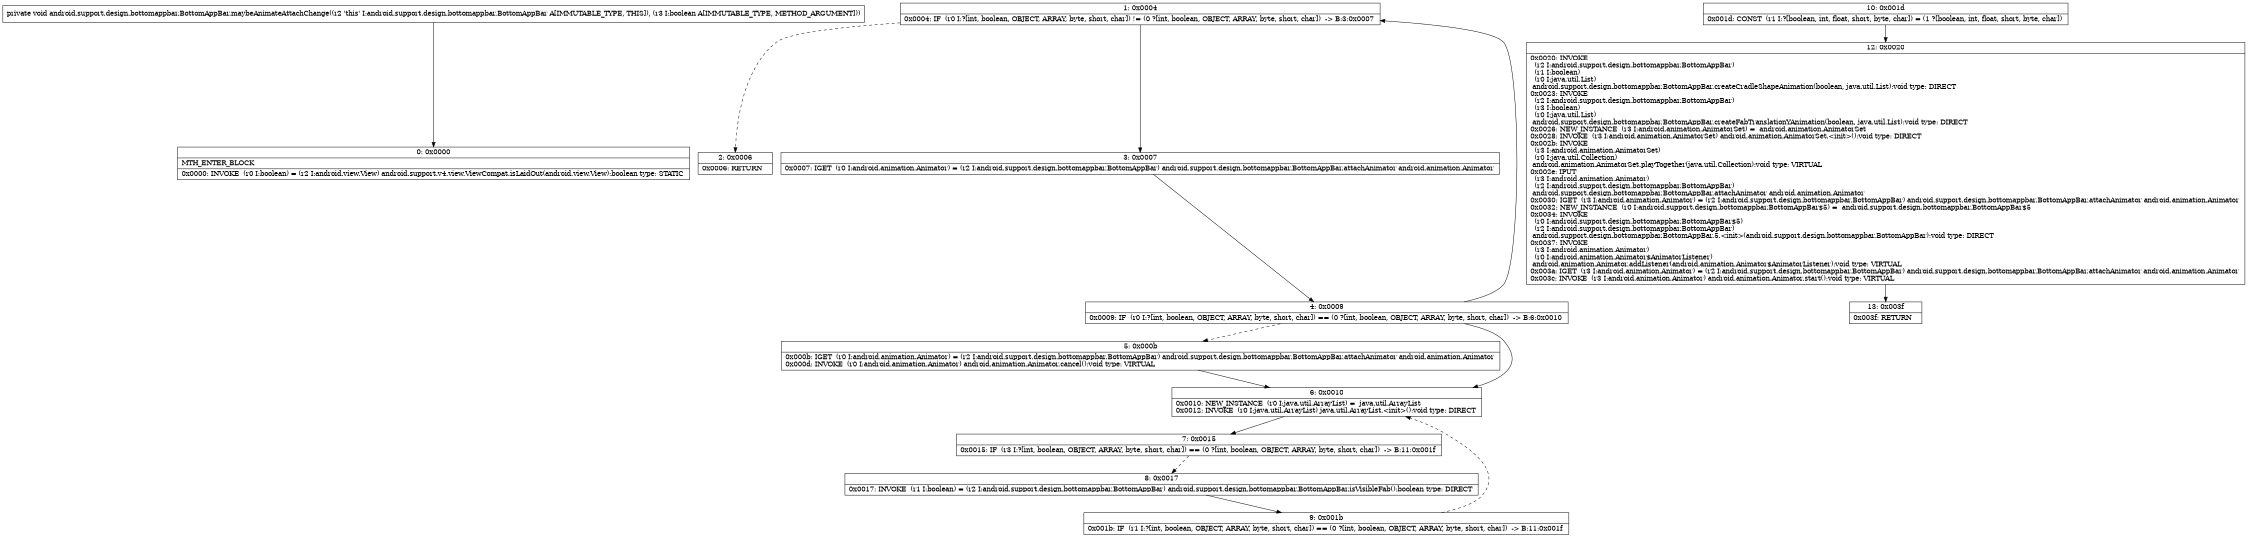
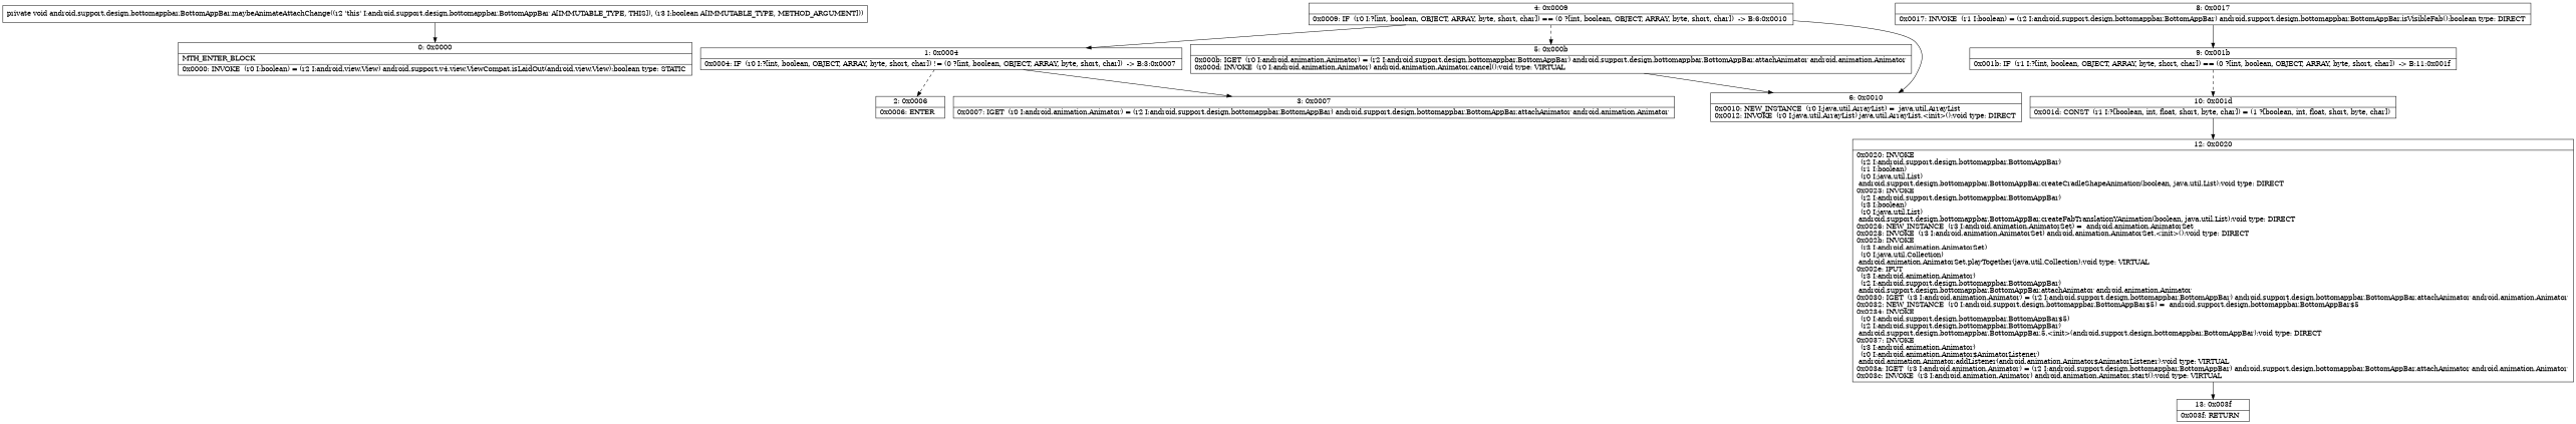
  digraph {
    node [shape=record]
    n1 [label="{0\:\ 0x0000|MTH_ENTER_BLOCK\l|0x0000: INVOKE  (r0 I:boolean) = (r2 I:android.view.View) android.support.v4.view.ViewCompat.isLaidOut(android.view.View):boolean type: STATIC \l}"]
    n2 [label="{1\:\ 0x0004|0x0004: IF  (r0 I:?[int, boolean, OBJECT, ARRAY, byte, short, char]) != (0 ?[int, boolean, OBJECT, ARRAY, byte, short, char])  \-\> B:3:0x0007 \l}"]
-   n3 [label="{2\:\ 0x0006|0x0006: RETURN   \l}"]
+   n3 [label="{2\:\ 0x0006|0x0006: ENTER   \l}"]
    n4 [label="{3\:\ 0x0007|0x0007: IGET  (r0 I:android.animation.Animator) = (r2 I:android.support.design.bottomappbar.BottomAppBar) android.support.design.bottomappbar.BottomAppBar.attachAnimator android.animation.Animator \l}"]
    n5 [label="{4\:\ 0x0009|0x0009: IF  (r0 I:?[int, boolean, OBJECT, ARRAY, byte, short, char]) == (0 ?[int, boolean, OBJECT, ARRAY, byte, short, char])  \-\> B:6:0x0010 \l}"]
    n6 [label="{5\:\ 0x000b|0x000b: IGET  (r0 I:android.animation.Animator) = (r2 I:android.support.design.bottomappbar.BottomAppBar) android.support.design.bottomappbar.BottomAppBar.attachAnimator android.animation.Animator \l0x000d: INVOKE  (r0 I:android.animation.Animator) android.animation.Animator.cancel():void type: VIRTUAL \l}"]
    n7 [label="{6\:\ 0x0010|0x0010: NEW_INSTANCE  (r0 I:java.util.ArrayList) =  java.util.ArrayList \l0x0012: INVOKE  (r0 I:java.util.ArrayList) java.util.ArrayList.\<init\>():void type: DIRECT \l}"]
-   n8 [label="{7\:\ 0x0015|0x0015: IF  (r3 I:?[int, boolean, OBJECT, ARRAY, byte, short, char]) == (0 ?[int, boolean, OBJECT, ARRAY, byte, short, char])  \-\> B:11:0x001f \l}"]
    n9 [label="{8\:\ 0x0017|0x0017: INVOKE  (r1 I:boolean) = (r2 I:android.support.design.bottomappbar.BottomAppBar) android.support.design.bottomappbar.BottomAppBar.isVisibleFab():boolean type: DIRECT \l}"]
    n10 [label="{9\:\ 0x001b|0x001b: IF  (r1 I:?[int, boolean, OBJECT, ARRAY, byte, short, char]) == (0 ?[int, boolean, OBJECT, ARRAY, byte, short, char])  \-\> B:11:0x001f \l}"]
    n11 [label="{10\:\ 0x001d|0x001d: CONST  (r1 I:?[boolean, int, float, short, byte, char]) = (1 ?[boolean, int, float, short, byte, char]) \l}"]
-   n12 [label="{12\:\ 0x0020|0x0020: INVOKE  \l  (r2 I:android.support.design.bottomappbar.BottomAppBar)\l  (r1 I:boolean)\l  (r0 I:java.util.List)\l android.support.design.bottomappbar.BottomAppBar.createCradleShapeAnimation(boolean, java.util.List):void type: DIRECT \l0x0023: INVOKE  \l  (r2 I:android.support.design.bottomappbar.BottomAppBar)\l  (r3 I:boolean)\l  (r0 I:java.util.List)\l android.support.design.bottomappbar.BottomAppBar.createFabTranslationYAnimation(boolean, java.util.List):void type: DIRECT \l0x0026: NEW_INSTANCE  (r3 I:android.animation.AnimatorSet) =  android.animation.AnimatorSet \l0x0028: INVOKE  (r3 I:android.animation.AnimatorSet) android.animation.AnimatorSet.\<init\>():void type: DIRECT \l0x002b: INVOKE  \l  (r3 I:android.animation.AnimatorSet)\l  (r0 I:java.util.Collection)\l android.animation.AnimatorSet.playTogether(java.util.Collection):void type: VIRTUAL \l0x002e: IPUT  \l  (r3 I:android.animation.Animator)\l  (r2 I:android.support.design.bottomappbar.BottomAppBar)\l android.support.design.bottomappbar.BottomAppBar.attachAnimator android.animation.Animator \l0x0030: IGET  (r3 I:android.animation.Animator) = (r2 I:android.support.design.bottomappbar.BottomAppBar) android.support.design.bottomappbar.BottomAppBar.attachAnimator android.animation.Animator \l0x0032: NEW_INSTANCE  (r0 I:android.support.design.bottomappbar.BottomAppBar$5) =  android.support.design.bottomappbar.BottomAppBar$5 \l0x0034: INVOKE  \l  (r0 I:android.support.design.bottomappbar.BottomAppBar$5)\l  (r2 I:android.support.design.bottomappbar.BottomAppBar)\l android.support.design.bottomappbar.BottomAppBar.5.\<init\>(android.support.design.bottomappbar.BottomAppBar):void type: DIRECT \l0x0037: INVOKE  \l  (r3 I:android.animation.Animator)\l  (r0 I:android.animation.Animator$AnimatorListener)\l android.animation.Animator.addListener(android.animation.Animator$AnimatorListener):void type: VIRTUAL \l0x003a: IGET  (r3 I:android.animation.Animator) = (r2 I:android.support.design.bottomappbar.BottomAppBar) android.support.design.bottomappbar.BottomAppBar.attachAnimator android.animation.Animator \l0x003c: INVOKE  (r3 I:android.animation.Animator) android.animation.Animator.start():void type: VIRTUAL \l}"]
+   n12 [label="{12\:\ 0x0020|0x0020: INVOKE  \l  (r2 I:android.support.design.bottomappbar.BottomAppBar)\l  (r1 I:boolean)\l  (r0 I:java.util.List)\l android.support.design.bottomappbar.BottomAppBar.createCradleShapeAnimation(boolean, java.util.List):void type: DIRECT \l0x0023: INVOKE  \l  (r2 I:android.support.design.bottomappbar.BottomAppBar)\l  (r3 I:boolean)\l  (r0 I:java.util.List)\l android.support.design.bottomappbar.BottomAppBar.createFabTranslationYAnimation(boolean, java.util.List):void type: DIRECT \l0x0026: NEW_INSTANCE  (r3 I:android.animation.AnimatorSet) =  android.animation.AnimatorSet \l0x0028: INVOKE  (r3 I:android.animation.AnimatorSet) android.animation.AnimatorSet.\<init\>():void type: DIRECT \l0x002b: INVOKE  \l  (r3 I:android.animation.AnimatorSet)\l  (r0 I:java.util.Collection)\l android.animation.AnimatorSet.playTogether(java.util.Collection):void type: VIRTUAL \l0x002e: IPUT  \l  (r3 I:android.animation.Animator)\l  (r2 I:android.support.design.bottomappbar.BottomAppBar)\l android.support.design.bottomappbar.BottomAppBar.attachAnimator android.animation.Animator \l0x0030: IGET  (r3 I:android.animation.Animator) = (r2 I:android.support.design.bottomappbar.BottomAppBar) android.support.design.bottomappbar.BottomAppBar.attachAnimator android.animation.Animator \l0x0032: NEW_INSTANCE  (r0 I:android.support.design.bottomappbar.BottomAppBar$5) =  android.support.design.bottomappbar.BottomAppBar$5 \l0x0234: INVOKE  \l  (r0 I:android.support.design.bottomappbar.BottomAppBar$5)\l  (r2 I:android.support.design.bottomappbar.BottomAppBar)\l android.support.design.bottomappbar.BottomAppBar.5.\<init\>(android.support.design.bottomappbar.BottomAppBar):void type: DIRECT \l0x0037: INVOKE  \l  (r3 I:android.animation.Animator)\l  (r0 I:android.animation.Animator$AnimatorListener)\l android.animation.Animator.addListener(android.animation.Animator$AnimatorListener):void type: VIRTUAL \l0x003a: IGET  (r3 I:android.animation.Animator) = (r2 I:android.support.design.bottomappbar.BottomAppBar) android.support.design.bottomappbar.BottomAppBar.attachAnimator android.animation.Animator \l0x003c: INVOKE  (r3 I:android.animation.Animator) android.animation.Animator.start():void type: VIRTUAL \l}"]
    n13 [label="{13\:\ 0x003f|0x003f: RETURN   \l}"]
    n14 [label="{private void android.support.design.bottomappbar.BottomAppBar.maybeAnimateAttachChange((r2 'this' I:android.support.design.bottomappbar.BottomAppBar A[IMMUTABLE_TYPE, THIS]), (r3 I:boolean A[IMMUTABLE_TYPE, METHOD_ARGUMENT])) }"]
    n2 -> n3 [style=dashed]
    n2 -> n4
-   n4 -> n5
    n5 -> n2
    n5 -> n6 [style=dashed]
    n5 -> n7
    n6 -> n7
-   n7 -> n8
-   n8 -> n9 [style=dashed]
    n9 -> n10
-   n10 -> n7 [style=dashed]
+   n10 -> n11 [style=dashed]
    n11 -> n12
    n12 -> n13
    n14 -> n1
  }
